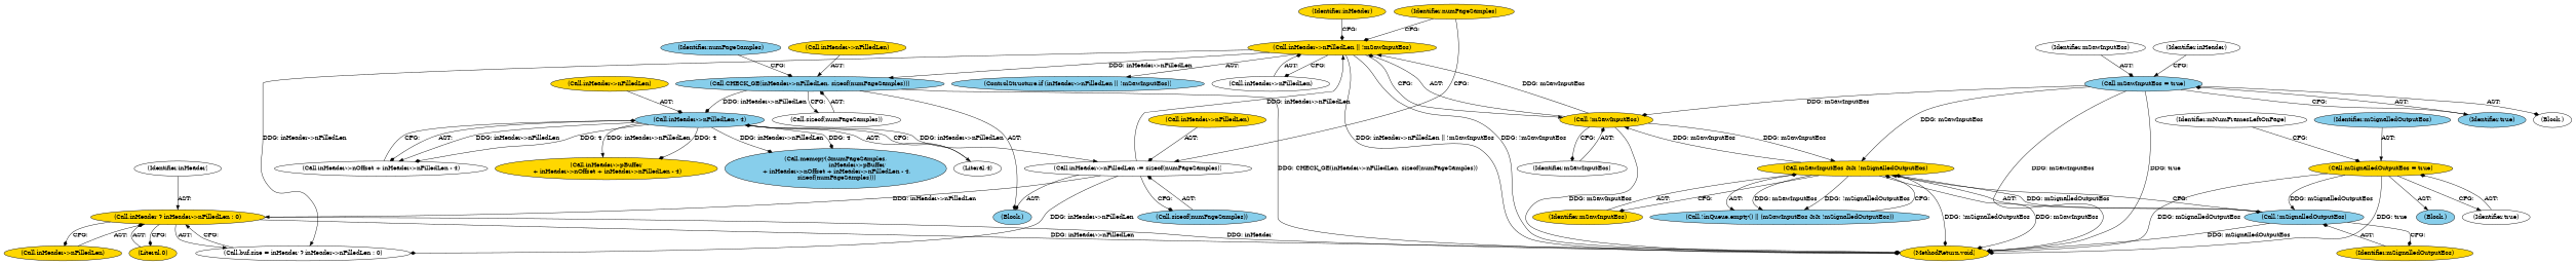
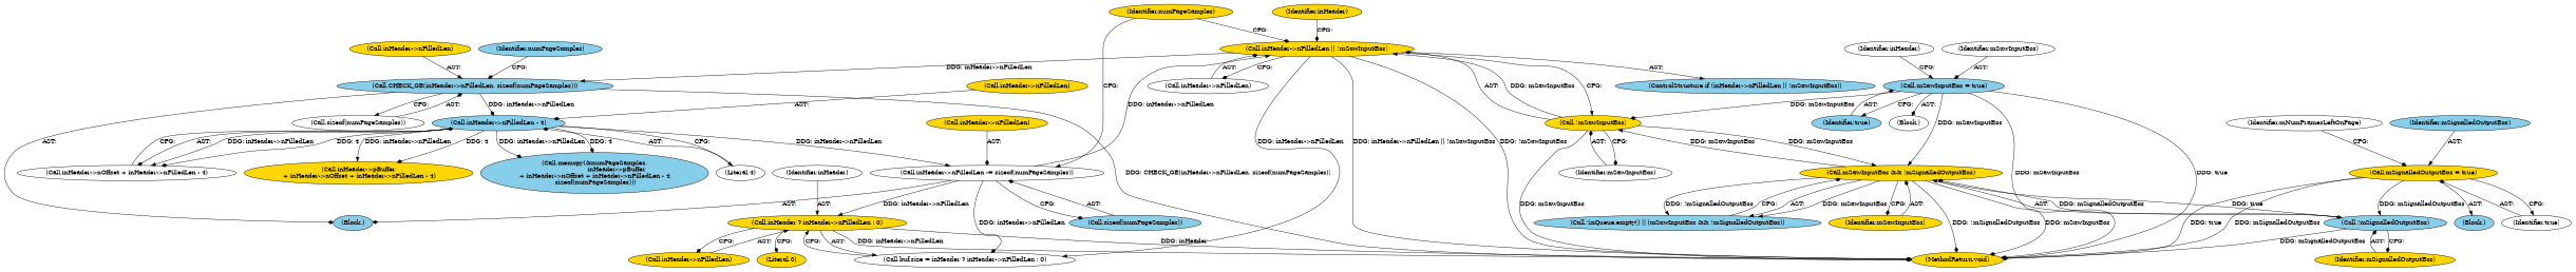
  digraph {
    node [fillcolor=gold style=filled]
    edge [arrowhead=diamond]
    n1 [label="(Call,inHeader ? inHeader->nFilledLen : 0)"]
    n2 [fillcolor=white label="(Call,buf.size = inHeader ? inHeader->nFilledLen : 0)"]
    n3 [label="(MethodReturn,void)"]
    n4 [label="(Literal,0)"]
    n5 [label="(Call,inHeader->nFilledLen)"]
    n6 [label="(Call,inHeader->nFilledLen || !mSawInputEos)"]
    n7 [fillcolor=skyblue label="(Call,CHECK_GE(inHeader->nFilledLen, sizeof(numPageSamples)))"]
    n8 [label="(Call,!mSawInputEos)"]
    n9 [fillcolor=skyblue label="(ControlStructure,if (inHeader->nFilledLen || !mSawInputEos))"]
    n10 [fillcolor=white label="(Call,inHeader->nFilledLen)"]
    n11 [fillcolor=skyblue label="(Block,)"]
    n12 [fillcolor=skyblue label="(Call,inHeader->nFilledLen - 4)"]
    n13 [fillcolor=white label="(Call,sizeof(numPageSamples))"]
    n14 [label="(Call,mSawInputEos && !mSignalledOutputEos)"]
    n15 [fillcolor=white label="(Identifier,mSawInputEos)"]
    n16 [fillcolor=white label="(Call,inHeader->nFilledLen -= sizeof(numPageSamples))"]
    n17 [fillcolor=skyblue label="(Call,sizeof(numPageSamples))"]
    n18 [fillcolor=white label="(Literal,4)"]
    n19 [label="(Call,inHeader->pBuffer\n + inHeader->nOffset + inHeader->nFilledLen - 4)"]
    n20 [fillcolor=skyblue label="(Call,memcpy(&numPageSamples,\n                       inHeader->pBuffer\n + inHeader->nOffset + inHeader->nFilledLen - 4,\n sizeof(numPageSamples)))"]
    n21 [fillcolor=white label="(Call,inHeader->nOffset + inHeader->nFilledLen - 4)"]
    n22 [fillcolor=skyblue label="(Call,!mSignalledOutputEos)"]
    n23 [fillcolor=skyblue label="(Call,!inQueue.empty() || (mSawInputEos && !mSignalledOutputEos))"]
    n24 [label="(Identifier,mSawInputEos)"]
    n25 [fillcolor=skyblue label="(Call,mSawInputEos = true)"]
    n26 [fillcolor=skyblue label="(Identifier,true)"]
    n27 [fillcolor=white label="(Block,)"]
    n28 [label="(Identifier,mSignalledOutputEos)"]
    n29 [label="(Call,mSignalledOutputEos = true)"]
    n30 [fillcolor=white label="(Identifier,true)"]
    n31 [fillcolor=skyblue label="(Block,)"]
    n32 [fillcolor=white label="(Identifier,mSawInputEos)"]
    n33 [label="(Identifier,inHeader)"]
    n34 [fillcolor=white label="(Identifier,inHeader)"]
    n35 [fillcolor=skyblue label="(Identifier,mSignalledOutputEos)"]
    n36 [fillcolor=skyblue label="(Identifier,numPageSamples)"]
    n37 [fillcolor=white label="(Identifier,inHeader)"]
    n38 [label="(Call,inHeader->nFilledLen)"]
    n39 [label="(Identifier,numPageSamples)"]
    n40 [label="(Call,inHeader->nFilledLen)"]
    n41 [fillcolor=white label="(Identifier,mNumFramesLeftOnPage)"]
    n42 [label="(Call,inHeader->nFilledLen)"]
    n1 -> n2 [arrowhead=normal label="AST: "]
    n1 -> n3 [label="DDG: inHeader->nFilledLen"]
    n1 -> n3 [arrowhead=normal label="DDG: inHeader"]
    n1 -> n4 [label="CFG: "]
    n1 -> n5 [label="CFG: "]
    n2 -> n1 [arrowhead=normal label="CFG: "]
-   n4 -> n1 [label="AST: "]
    n5 -> n1 [arrowhead=normal label="AST: "]
    n6 -> n2 [arrowhead=normal label="DDG: inHeader->nFilledLen"]
    n6 -> n3 [label="DDG: !mSawInputEos"]
    n6 -> n3 [label="DDG: inHeader->nFilledLen || !mSawInputEos"]
    n6 -> n7 [arrowhead=normal label="DDG: inHeader->nFilledLen"]
    n6 -> n8 [arrowhead=normal label="CFG: "]
    n6 -> n9 [arrowhead=normal label="AST: "]
    n6 -> n10 [label="CFG: "]
    n7 -> n3 [arrowhead=normal label="DDG: CHECK_GE(inHeader->nFilledLen, sizeof(numPageSamples))"]
    n7 -> n11 [label="AST: "]
    n7 -> n12 [label="DDG: inHeader->nFilledLen"]
    n7 -> n13 [arrowhead=normal label="CFG: "]
    n8 -> n3 [label="DDG: mSawInputEos"]
    n8 -> n6 [label="AST: "]
    n8 -> n6 [arrowhead=normal label="DDG: mSawInputEos"]
    n8 -> n14 [arrowhead=normal label="DDG: mSawInputEos"]
    n8 -> n15 [label="CFG: "]
    n10 -> n6 [label="AST: "]
    n12 -> n16 [arrowhead=normal label="DDG: inHeader->nFilledLen"]
    n12 -> n18 [arrowhead=normal label="CFG: "]
    n12 -> n19 [arrowhead=normal label="DDG: inHeader->nFilledLen"]
    n12 -> n19 [label="DDG: 4"]
    n12 -> n20 [label="DDG: inHeader->nFilledLen"]
    n12 -> n20 [label="DDG: 4"]
    n12 -> n21 [label="AST: "]
    n12 -> n21 [arrowhead=normal label="DDG: inHeader->nFilledLen"]
    n12 -> n21 [label="DDG: 4"]
    n13 -> n7 [label="AST: "]
    n14 -> n3 [label="DDG: !mSignalledOutputEos"]
    n14 -> n3 [label="DDG: mSawInputEos"]
    n14 -> n8 [arrowhead=normal label="DDG: mSawInputEos"]
-   n14 -> n22 [label="CFG: "]
+   n14 -> n22 [label="DDG: true"]
    n14 -> n23 [arrowhead=normal label="AST: "]
    n14 -> n23 [arrowhead=normal label="DDG: mSawInputEos"]
    n14 -> n23 [arrowhead=normal label="DDG: !mSignalledOutputEos"]
    n14 -> n24 [label="CFG: "]
    n15 -> n8 [label="AST: "]
    n16 -> n1 [arrowhead=normal label="DDG: inHeader->nFilledLen"]
    n16 -> n2 [label="DDG: inHeader->nFilledLen"]
    n16 -> n6 [arrowhead=normal label="DDG: inHeader->nFilledLen"]
    n16 -> n11 [label="AST: "]
    n16 -> n17 [label="CFG: "]
    n17 -> n16 [label="AST: "]
    n18 -> n12 [label="AST: "]
    n21 -> n12 [label="CFG: "]
    n22 -> n3 [label="DDG: mSignalledOutputEos"]
    n22 -> n14 [arrowhead=normal label="AST: "]
    n22 -> n14 [label="DDG: mSignalledOutputEos"]
    n22 -> n28 [label="CFG: "]
    n23 -> n14 [label="CFG: "]
    n24 -> n14 [label="AST: "]
    n25 -> n3 [arrowhead=normal label="DDG: mSawInputEos"]
    n25 -> n3 [label="DDG: true"]
    n25 -> n8 [label="DDG: mSawInputEos"]
    n25 -> n14 [arrowhead=normal label="DDG: mSawInputEos"]
    n25 -> n26 [arrowhead=normal label="CFG: "]
    n25 -> n27 [label="AST: "]
    n26 -> n25 [label="AST: "]
    n28 -> n22 [label="AST: "]
    n29 -> n3 [label="DDG: true"]
    n29 -> n3 [arrowhead=normal label="DDG: mSignalledOutputEos"]
    n29 -> n22 [arrowhead=normal label="DDG: mSignalledOutputEos"]
    n29 -> n30 [arrowhead=normal label="CFG: "]
    n29 -> n31 [arrowhead=normal label="AST: "]
    n30 -> n29 [label="AST: "]
    n32 -> n25 [label="AST: "]
    n33 -> n6 [label="CFG: "]
    n34 -> n25 [arrowhead=normal label="CFG: "]
    n35 -> n29 [arrowhead=normal label="AST: "]
    n36 -> n7 [label="CFG: "]
    n37 -> n1 [arrowhead=normal label="AST: "]
    n38 -> n16 [label="AST: "]
    n39 -> n6 [label="CFG: "]
    n39 -> n16 [arrowhead=normal label="CFG: "]
    n40 -> n7 [arrowhead=normal label="AST: "]
    n41 -> n29 [label="CFG: "]
    n42 -> n12 [label="AST: "]
  }
